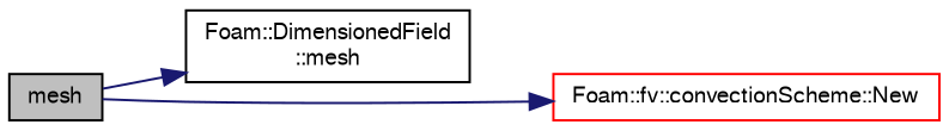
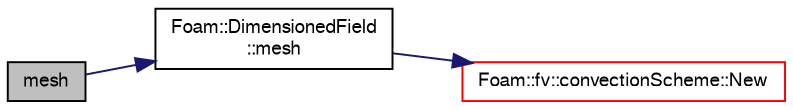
  digraph {
    rankdir=LR
    node [color=black fontname=FreeSans fontsize=10 shape=record]
    edge [color=midnightblue fontname=FreeSans fontsize=10 labelfontname=FreeSans labelfontsize=10 style=solid]
    n1 [fillcolor=grey75 fontcolor=black height=0.2 label=mesh style=filled width=0.4]
    n2 [height=0.2 label="Foam::DimensionedField\l::mesh" width=0.4]
    n3 [color=red height=0.2 label="Foam::fv::convectionScheme::New" width=0.4]
    n1 -> n2
-   n1 -> n3
+   n2 -> n3
  }
